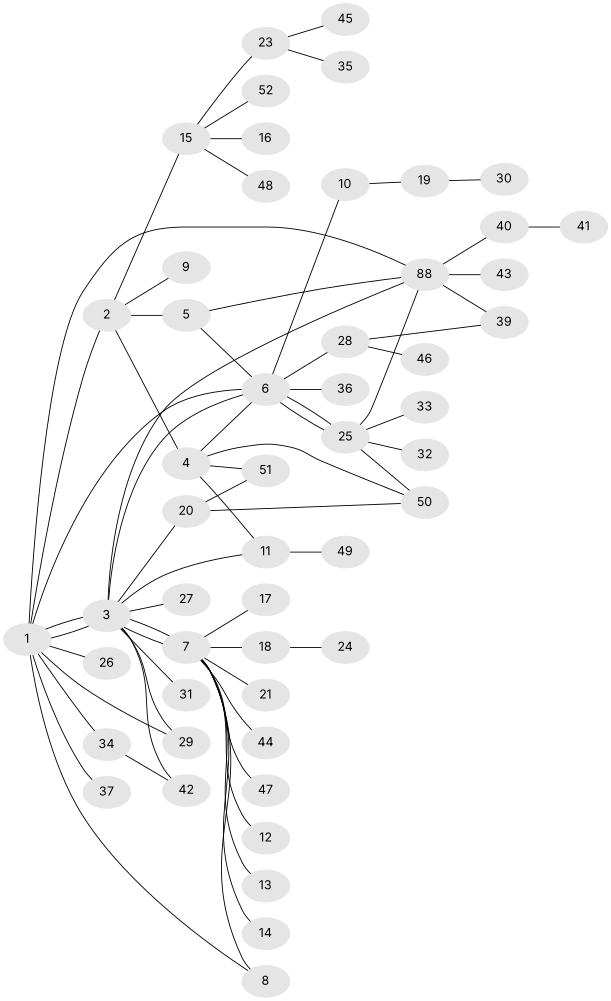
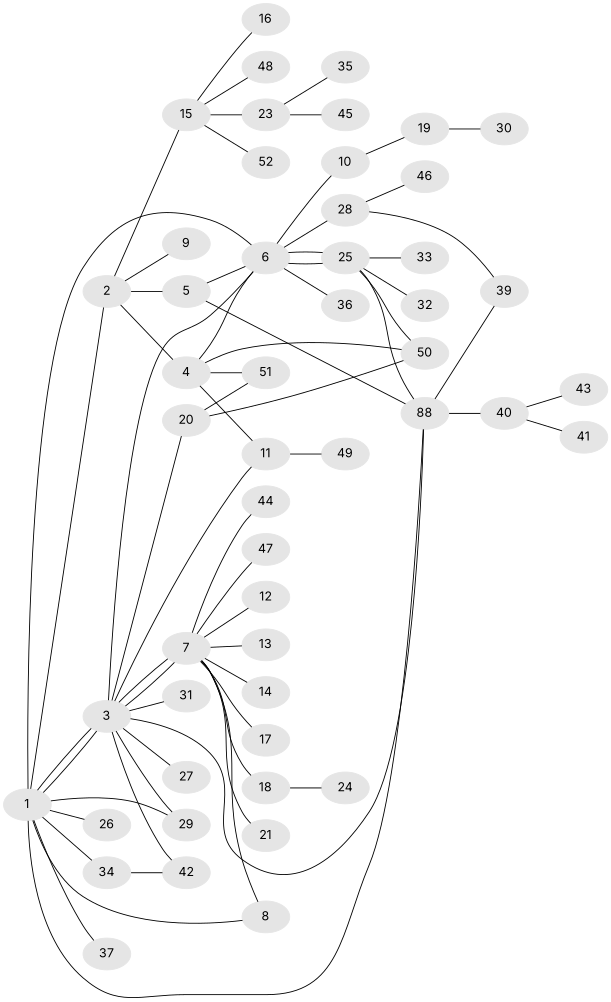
  graph {
    fontname=Inter
    rankdir=LR
    node [color=gray90 fontname=Inter style=filled]
    edge [fontname=Inter]
    1
    2
    3
    6
    8
    26
    29
    34
    37
    n10 [label=88]
    4
    5
    9
    15
    7
    11
    20
    27
    31
    42
    10
    25
    28
    36
    39
    40
    43
    50
    51
    16
    23
    48
    52
    12
    13
    14
    17
    18
    21
    44
    47
    49
    19
    32
    33
    46
    24
    30
    35
    45
    41
    1 -- 2
    1 -- 3
    1 -- 3
    1 -- 6
    1 -- 8
    1 -- 26
    1 -- 29
    1 -- 34
    1 -- 37
    1 -- n10
    2 -- 4
    2 -- 5
    2 -- 9
    2 -- 15
    3 -- 6
    3 -- 29
    3 -- n10
    3 -- 7
    3 -- 7
    3 -- 11
    3 -- 20
    3 -- 27
    3 -- 31
    3 -- 42
    6 -- 10
    6 -- 25
    6 -- 25
    6 -- 28
    6 -- 36
    34 -- 42
    n10 -- 39
    n10 -- 40
-   n10 -- 43
+   40 -- 43
    4 -- 6
    4 -- 11
    4 -- 50
    4 -- 51
    5 -- 6
    5 -- n10
    15 -- 16
    15 -- 23
    15 -- 48
    15 -- 52
    7 -- 8
    7 -- 12
    7 -- 13
    7 -- 14
    7 -- 17
    7 -- 18
    7 -- 21
    7 -- 44
    7 -- 47
    11 -- 49
    20 -- 50
    20 -- 51
    10 -- 19
    25 -- n10
    25 -- 50
    25 -- 32
    25 -- 33
    28 -- 39
    28 -- 46
    40 -- 41
    23 -- 35
    23 -- 45
    18 -- 24
    19 -- 30
  }
